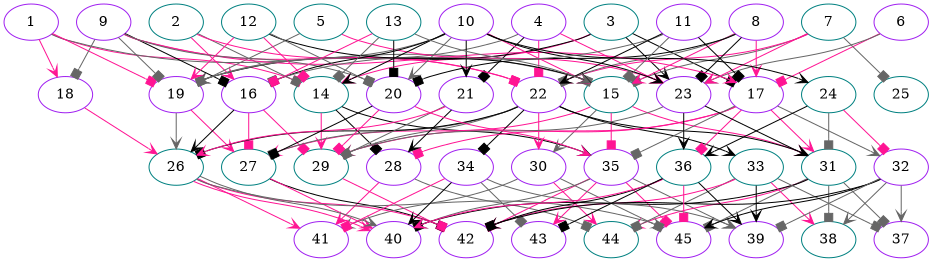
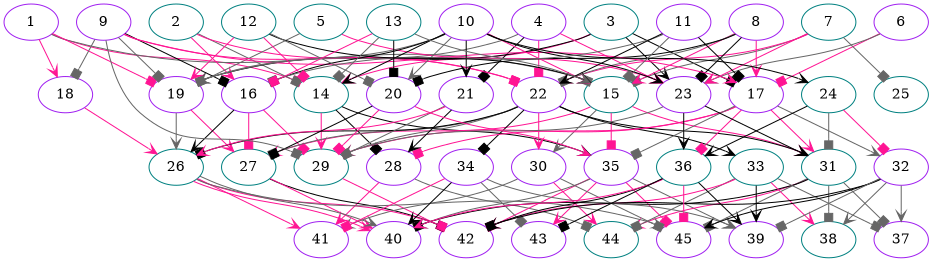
  digraph {
    node [alpha=0.13 color=purple]
    edge [arrowhead=vee color=deeppink]
    1 [alpha=0.07 expect_size=24228864]
    14 [alpha=0.10 color=teal expect_size=17106944]
    15 [alpha=0.11 color=teal expect_size=23625728]
    18 [alpha=0.08 expect_size=50616320]
    19 [alpha=0.06 expect_size=34257920]
    28 [alpha=0.11 expect_size=27211776]
    29 [alpha=0.06 color=teal expect_size=46558208]
    35 [alpha=0.00 expect_size=6031360]
    27 [alpha=0.09 color=teal expect_size=11788288]
    30 [alpha=0.02 expect_size=14507008]
    31 [alpha=0.10 color=teal expect_size=38170624]
    26 [alpha=0.01 color=teal expect_size=40822784]
    41 [alpha=0.05 expect_size=17292288]
    44 [alpha=0.14 color=teal expect_size=16622592]
    42 [alpha=0.09 expect_size=39953408]
    45 [alpha=0.18 expect_size=46441472]
    40 [expect_size=13398016]
    39 [alpha=0.08 expect_size=45391872]
    43 [alpha=0.14 expect_size=34143232]
    37 [alpha=0.06 expect_size=45779968]
    38 [alpha=0.11 color=teal expect_size=18662400]
    2 [alpha=0.07 color=teal expect_size=13313024]
    16 [alpha=0.08 expect_size=32937984]
    22 [alpha=0.17 expect_size=35149824]
    33 [color=teal expect_size=34558976]
    34 [expect_size=13624320]
    3 [alpha=0.18 color=teal expect_size=50698240]
    17 [alpha=0.07 expect_size=19915776]
    23 [alpha=0.11 expect_size=6958080]
    32 [alpha=0.18 expect_size=42164224]
    36 [alpha=0.00 color=teal expect_size=44534784]
    4 [alpha=0.03 expect_size=31912960]
    21 [alpha=0.02 expect_size=21504000]
    5 [alpha=0.04 color=teal expect_size=37997568]
    6 [alpha=0.14 expect_size=16259072]
    7 [color=teal expect_size=14138368]
    25 [alpha=0.16 color=teal expect_size=15905792]
    8 [expect_size=40264704]
    20 [alpha=0.10 expect_size=22827008]
    9 [alpha=0.15 expect_size=34229248]
    10 [alpha=0.19 expect_size=5484544]
    24 [alpha=0.17 color=teal expect_size=39359488]
    11 [alpha=0.06 expect_size=35304448]
    12 [alpha=0.08 color=teal expect_size=52376576]
    13 [alpha=0.14 color=teal expect_size=22002688]
    1 -> 14 [arrowhead=box]
    1 -> 15 [arrowhead=box color=gray40]
    1 -> 18
    1 -> 19 [arrowhead=box]
    14 -> 28 [arrowhead=box color=black]
    14 -> 29
    14 -> 35 [color=black]
    15 -> 35 [arrowhead=box]
    15 -> 27
    15 -> 30 [color=gray40]
    15 -> 31
    18 -> 26
    19 -> 27
    19 -> 26 [color=gray40]
    28 -> 41
    28 -> 44 [arrowhead=box color=gray40]
    29 -> 42 [arrowhead=box]
    35 -> 42
    35 -> 45 [arrowhead=box]
    35 -> 40 [color=gray40]
    35 -> 39 [color=gray40]
    35 -> 43
    27 -> 42 [arrowhead=box color=black]
    27 -> 40
    30 -> 41 [color=gray40]
    30 -> 44
    30 -> 45 [arrowhead=box color=gray40]
    31 -> 44
    31 -> 45 [arrowhead=box color=gray40]
    31 -> 40 [arrowhead=box color=black]
    31 -> 37 [arrowhead=box color=gray40]
    31 -> 38 [arrowhead=box color=gray40]
    26 -> 41
    26 -> 42 [arrowhead=box]
    26 -> 45 [color=gray40]
    26 -> 40
    26 -> 40 [color=gray40]
    2 -> 14 [arrowhead=box color=gray40]
    2 -> 16
    2 -> 22 [arrowhead=box]
    16 -> 29 [arrowhead=box]
    16 -> 27 [arrowhead=box]
    16 -> 26 [color=black]
    22 -> 29 [arrowhead=box color=gray40]
    22 -> 27 [arrowhead=box color=gray40]
    22 -> 30
    22 -> 31 [color=black]
    22 -> 26 [arrowhead=box color=black]
    22 -> 33 [color=black]
    22 -> 34 [arrowhead=box color=black]
    33 -> 44 [arrowhead=box color=gray40]
    33 -> 42 [arrowhead=box]
    33 -> 39 [color=black]
    33 -> 37 [arrowhead=box color=gray40]
    33 -> 38
    34 -> 41 [arrowhead=box]
    34 -> 40 [color=black]
    34 -> 39 [color=gray40]
    34 -> 43 [arrowhead=box color=gray40]
    3 -> 14
    3 -> 19 [color=black]
    3 -> 17 [arrowhead=box color=black]
    3 -> 23 [color=black]
    17 -> 28 [arrowhead=box]
    17 -> 29
    17 -> 35 [arrowhead=box color=gray40]
    17 -> 31
    17 -> 32 [color=gray40]
    17 -> 36 [arrowhead=box]
    23 -> 29 [color=gray40]
    23 -> 31 [color=black]
    23 -> 36 [color=black]
    32 -> 42 [arrowhead=box color=black]
    32 -> 45 [color=black]
    32 -> 39 [arrowhead=box color=gray40]
    32 -> 37 [color=gray40]
    32 -> 38 [color=gray40]
    36 -> 42 [color=black]
    36 -> 45 [arrowhead=box]
    36 -> 40
    36 -> 39 [color=black]
    36 -> 43 [arrowhead=box color=black]
    4 -> 19 [arrowhead=box color=gray40]
    4 -> 22 [arrowhead=box]
    4 -> 23
    4 -> 21 [arrowhead=box color=black]
    21 -> 28 [color=black]
    21 -> 29 [arrowhead=box color=gray40]
    21 -> 26
    5 -> 19 [color=gray40]
    5 -> 23
    6 -> 17 [arrowhead=box]
    6 -> 23 [color=gray40]
    7 -> 15 [arrowhead=box color=gray40]
    7 -> 22
    7 -> 23
    7 -> 25 [arrowhead=box color=gray40]
    8 -> 15
    8 -> 22 [arrowhead=box color=gray40]
    8 -> 17
    8 -> 23 [arrowhead=box color=black]
    8 -> 20 [arrowhead=box color=black]
    20 -> 29 [arrowhead=box]
    20 -> 35
    20 -> 27 [arrowhead=box color=black]
    9 -> 18 [arrowhead=box color=gray40]
    9 -> 19 [arrowhead=box color=gray40]
    9 -> 16 [arrowhead=box color=black]
    9 -> 22 [arrowhead=box]
    9 -> 17
-   9 -> 20 [arrowhead=box color=gray40]
+   9 -> 29 [arrowhead=box color=gray40]
    10 -> 14 [color=black]
    10 -> 15
    10 -> 19 [arrowhead=box color=gray40]
    10 -> 16 [arrowhead=box color=black]
    10 -> 23 [color=black]
    10 -> 21 [color=black]
    10 -> 20 [color=gray40]
    10 -> 24 [color=black]
    24 -> 31 [arrowhead=box color=gray40]
    24 -> 32 [arrowhead=box]
    24 -> 36 [color=black]
    11 -> 15 [arrowhead=box color=gray40]
    11 -> 16 [arrowhead=box color=gray40]
    11 -> 22 [color=black]
    11 -> 17 [arrowhead=box color=black]
    12 -> 14 [arrowhead=box]
    12 -> 15 [color=black]
    12 -> 19
    12 -> 20 [arrowhead=box color=gray40]
    13 -> 14 [arrowhead=box color=gray40]
    13 -> 15 [color=gray40]
    13 -> 16 [arrowhead=box]
    13 -> 20 [arrowhead=box color=black]
  }
